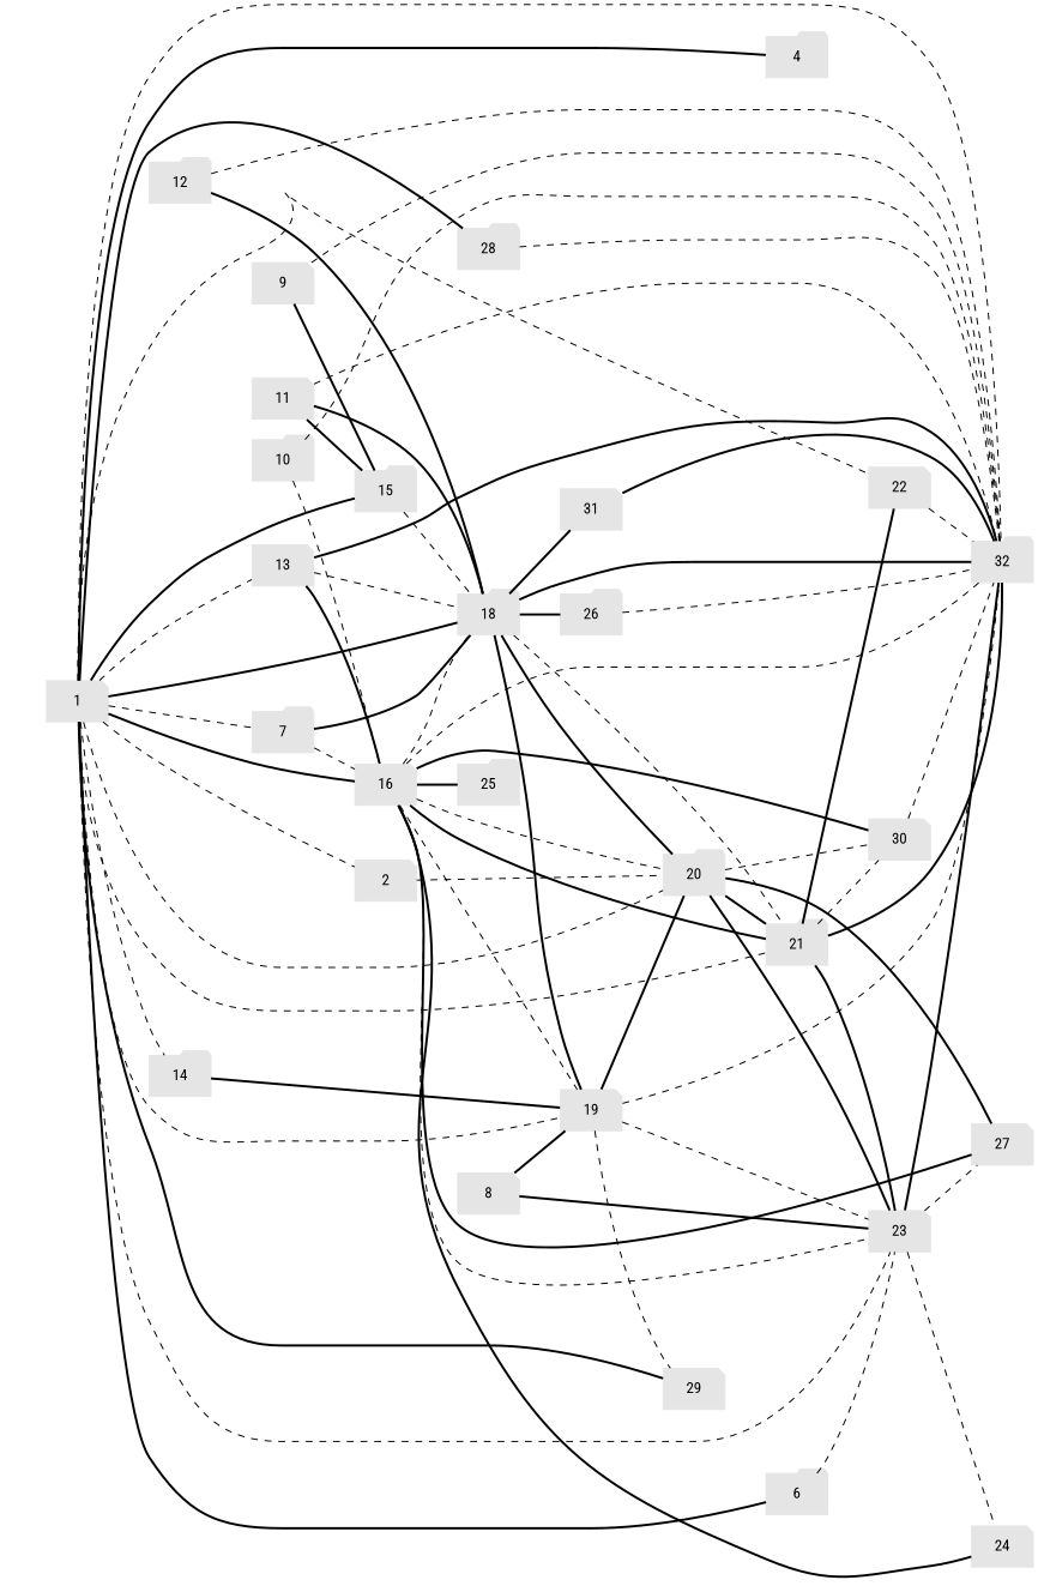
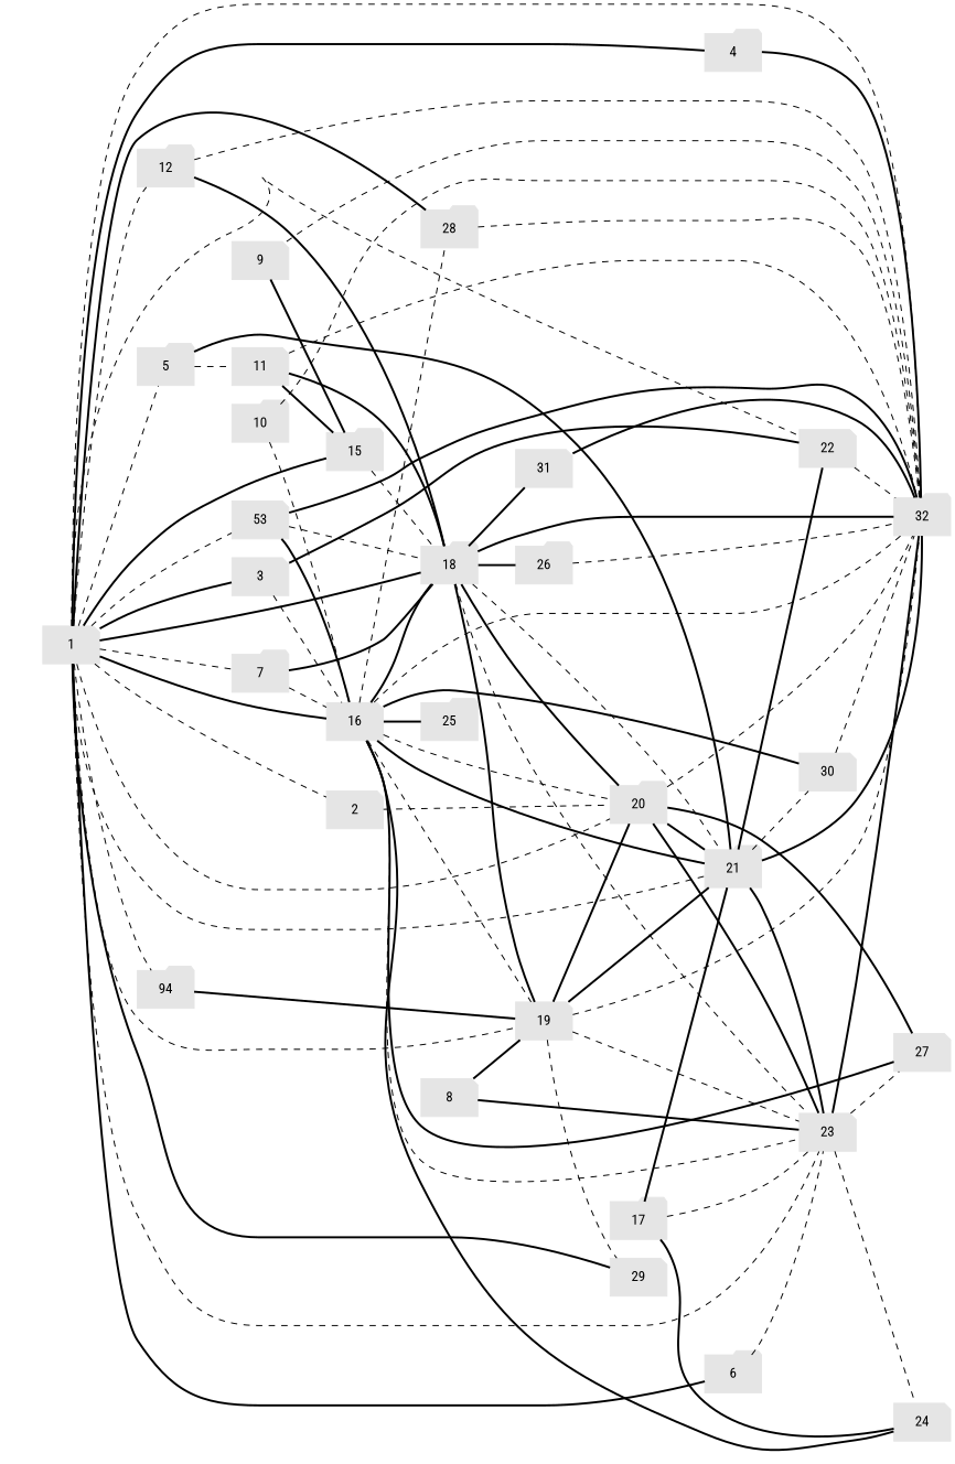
  graph {
    fontname="Roboto Condensed"
    rankdir=LR
    node [color=gray90 fontname="Roboto Condensed" shape=note style=filled]
    edge [fontname="Roboto Condensed" style=dashed weight=1.0]
    1
    2
+   3
    4 [shape=folder]
+   5 [shape=folder]
    6 [shape=folder]
    7 [shape=folder]
    12 [shape=folder]
-   13
-   14 [shape=folder]
+   13 [label=53]
+   14 [shape=folder label=94]
    15 [shape=folder]
    16
    18 [shape=folder]
    19
    20 [shape=folder]
    21 [shape=folder]
    22
    23
    28 [shape=folder]
    29
    32 [shape=folder]
    11
    25 [shape=folder]
    24
    27
    30
    26 [shape=folder]
    31
    8
    9
    10 [shape=folder]
+   17 [shape=folder]
    1 -- 2
+   1 -- 3 [style=bold]
    1 -- 4 [style=bold]
+   1 -- 5
    1 -- 6 [style=bold]
    1 -- 7
+   1 -- 12 [weight=3.0]
    1 -- 13
    1 -- 14
    1 -- 15 [style=bold]
    1 -- 16 [style=bold weight=3.0]
    1 -- 18 [style=bold weight=3.0]
    1 -- 19 [weight=2.0]
    1 -- 20 [weight=2.0]
    1 -- 21 [weight=2.0]
    1 -- 22
    1 -- 23 [weight=3.0]
    1 -- 28 [style=bold]
    1 -- 29 [style=bold]
    1 -- 32 [weight=4.0]
    2 -- 20
+   3 -- 16
+   3 -- 22 [style=bold]
+   4 -- 32 [style=bold]
+   5 -- 21 [style=bold]
+   5 -- 11
    6 -- 23
    7 -- 16
    7 -- 18 [style=bold]
    12 -- 18 [style=bold]
    12 -- 32
    13 -- 16 [style=bold]
    13 -- 18
    13 -- 32 [style=bold]
    14 -- 19 [style=bold]
    15 -- 18
-   16 -- 18
+   16 -- 18 [style=bold]
    16 -- 19
    16 -- 20 [weight=2.0]
    16 -- 21 [style=bold]
    16 -- 23 [weight=3.0]
+   16 -- 28
    16 -- 32 [weight=2.0]
    16 -- 25 [style=bold weight=2.0]
    16 -- 24 [style=bold]
    16 -- 27 [style=bold]
    16 -- 30 [style=bold]
    18 -- 19 [style=bold weight=2.0]
    18 -- 20 [style=bold]
    18 -- 21
+   18 -- 23 [weight=2.0]
    18 -- 32 [style=bold weight=3.0]
    18 -- 26 [style=bold]
    18 -- 31 [style=bold]
    19 -- 20 [style=bold weight=2.0]
+   19 -- 21 [style=bold weight=3.0]
    19 -- 23
    19 -- 29
    19 -- 32 [weight=2.0]
    20 -- 21 [style=bold]
    20 -- 23 [style=bold weight=2.0]
-   20 -- 30 [weight=2.0]
+   20 -- 32 [weight=2.0]
    20 -- 27 [style=bold]
    21 -- 22 [style=bold]
    21 -- 23 [style=bold]
    21 -- 32 [style=bold weight=2.0]
    21 -- 30
    22 -- 32
    23 -- 32 [style=bold weight=2.0]
    23 -- 24
    23 -- 27
    28 -- 32
    11 -- 15 [style=bold]
    11 -- 18 [style=bold]
    11 -- 32
    30 -- 32
    26 -- 32
    31 -- 32 [style=bold]
    8 -- 19 [style=bold]
    8 -- 23 [style=bold]
    9 -- 15 [style=bold]
    9 -- 32
    10 -- 16
    10 -- 32
+   17 -- 21 [style=bold]
+   17 -- 23
+   17 -- 24 [style=bold]
  }
